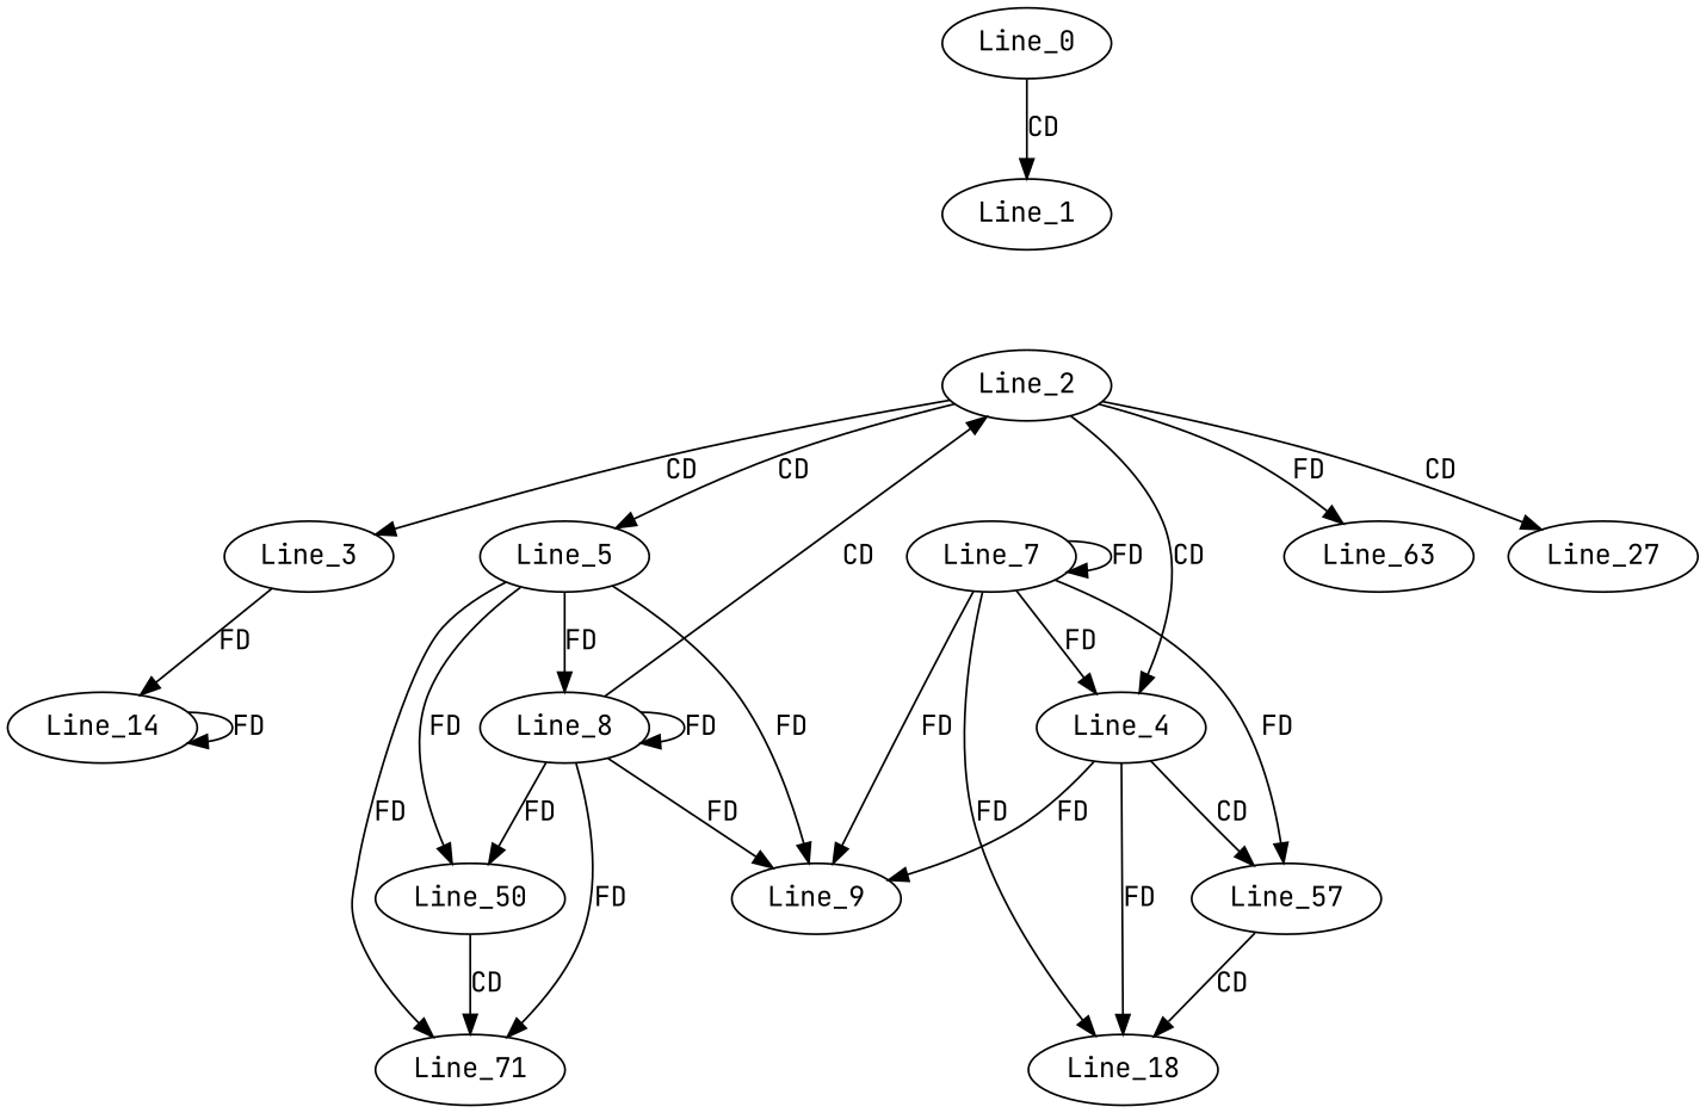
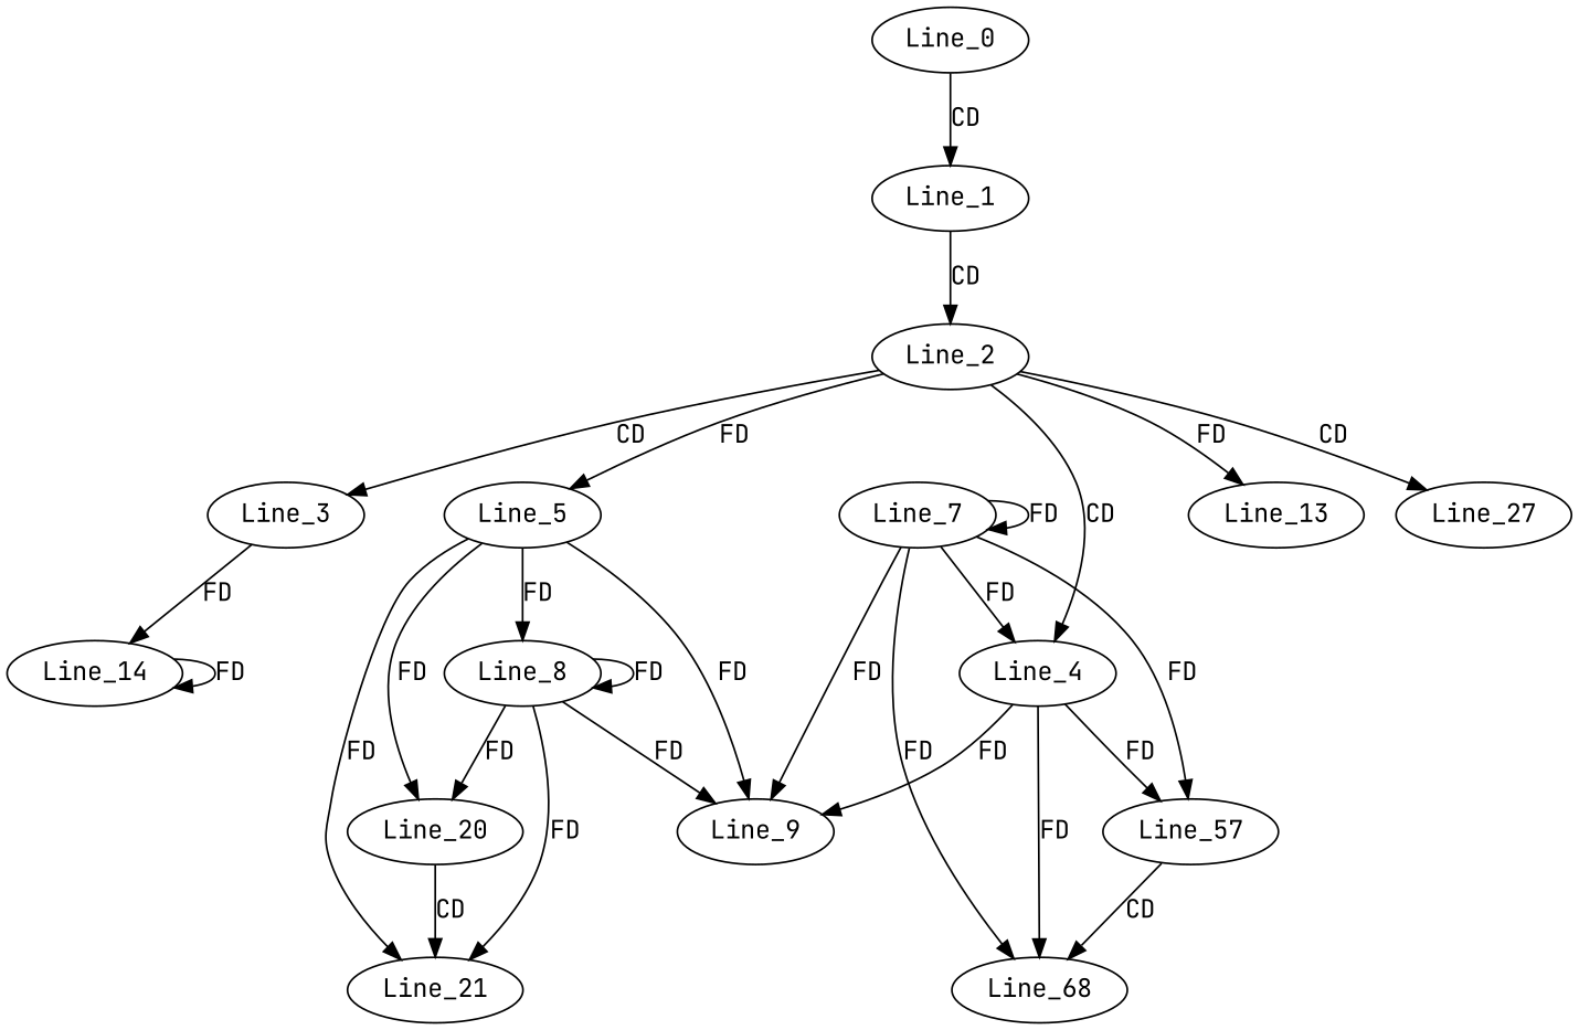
  digraph {
    fontname="JetBrains Mono"
    node [fontname="JetBrains Mono"]
    edge [fontname="JetBrains Mono"]
    Line_0
    Line_1
    Line_2
    Line_3
    Line_4
    Line_5
-   Line_13 [label=Line_63]
+   Line_13
    Line_27
    Line_14
    Line_9
    n11 [label=Line_57]
-   Line_18
+   Line_18 [label=Line_68]
    Line_8
-   Line_20 [label=Line_50]
-   Line_21 [label=Line_71]
+   Line_20
+   Line_21
    Line_7
    Line_0 -> Line_1 [label=CD]
-   Line_8 -> Line_2 [label=CD]
+   Line_1 -> Line_2 [label=CD]
    Line_2 -> Line_3 [label=CD]
    Line_2 -> Line_4 [label=CD]
-   Line_2 -> Line_5 [label=CD]
+   Line_2 -> Line_5 [label=FD]
    Line_2 -> Line_13 [label=FD]
    Line_2 -> Line_27 [label=CD]
    Line_3 -> Line_14 [label=FD]
    Line_4 -> Line_9 [label=FD]
-   Line_4 -> n11 [label=CD]
+   Line_4 -> n11 [label=FD]
    Line_4 -> Line_18 [label=FD]
    Line_5 -> Line_9 [label=FD]
    Line_5 -> Line_8 [label=FD]
    Line_5 -> Line_20 [label=FD]
    Line_5 -> Line_21 [label=FD]
    Line_14 -> Line_14 [label=FD]
    n11 -> Line_18 [label=CD]
    Line_8 -> Line_9 [label=FD]
    Line_8 -> Line_8 [label=FD]
    Line_8 -> Line_20 [label=FD]
    Line_8 -> Line_21 [label=FD]
    Line_20 -> Line_21 [label=CD]
    Line_7 -> Line_4 [label=FD]
    Line_7 -> Line_9 [label=FD]
    Line_7 -> n11 [label=FD]
    Line_7 -> Line_18 [label=FD]
    Line_7 -> Line_7 [label=FD]
  }
